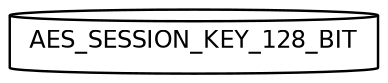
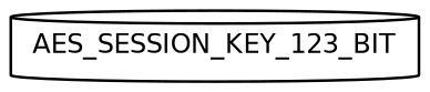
  digraph {
    rankdir=TB
-   n1 [color=black fillcolor=white fontname=Helvetica fontsize=10 height=0.2 label=AES_SESSION_KEY_128_BIT shape=cylinder style=filled width=0.4]
+   n1 [color=black fillcolor=white fontname=Helvetica fontsize=10 height=0.2 label=AES_SESSION_KEY_123_BIT shape=cylinder style=filled width=0.4]
  }
